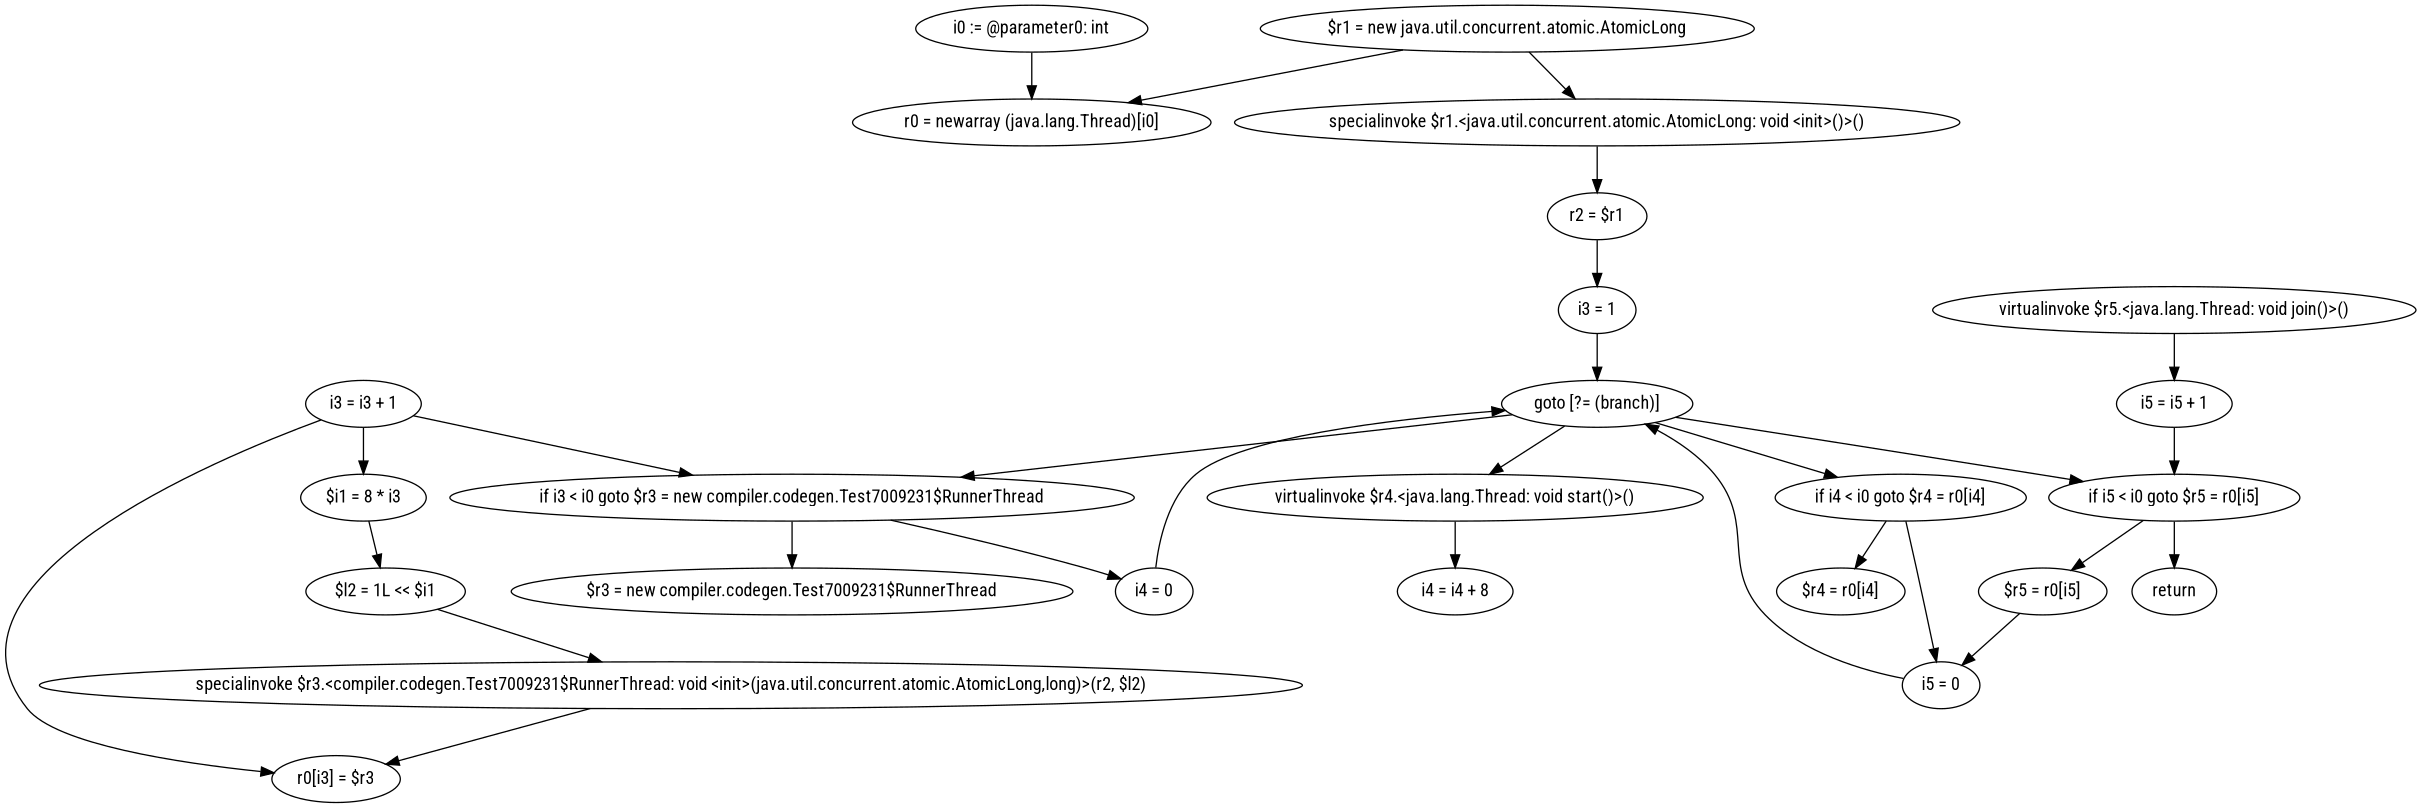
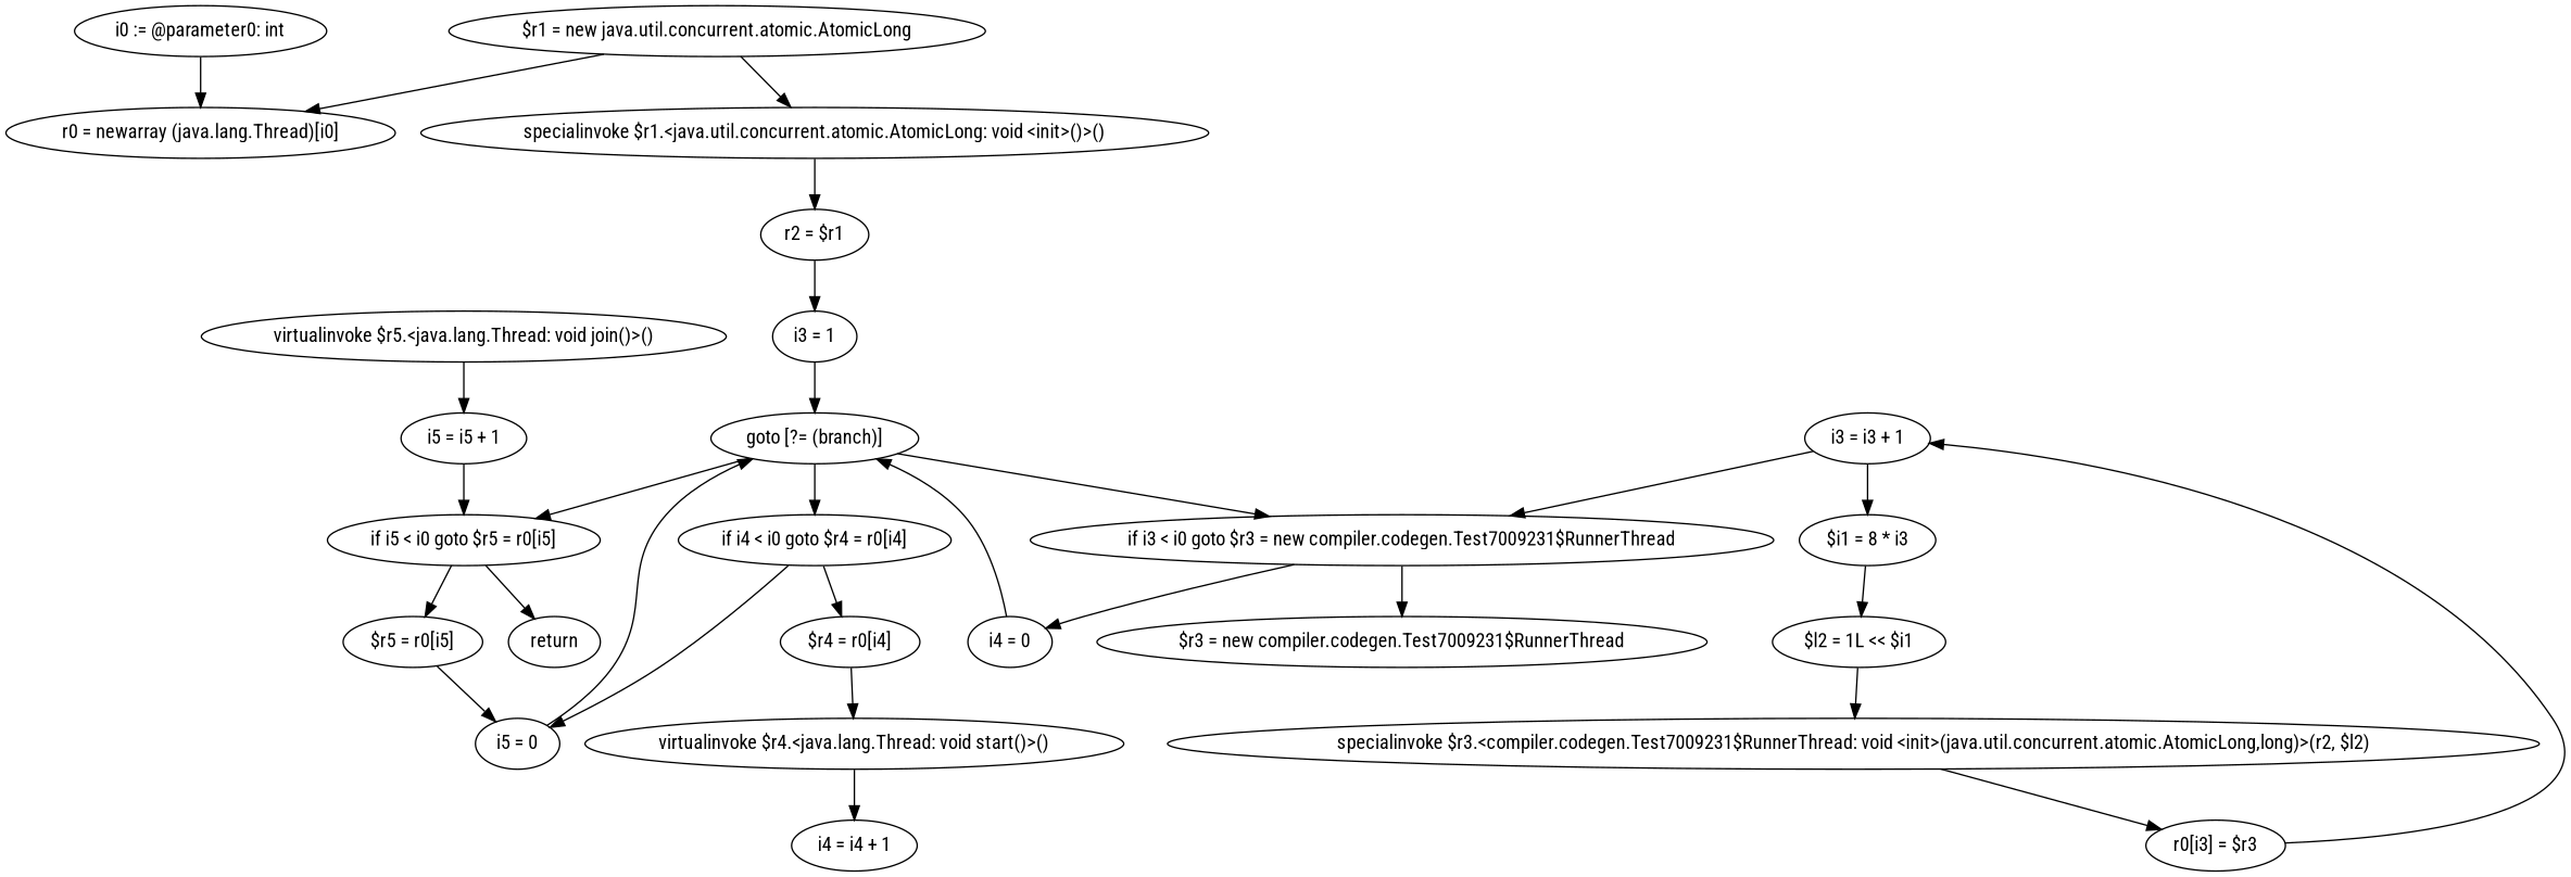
  digraph {
    fontname="Roboto Condensed"
    node [fontname="Roboto Condensed"]
    edge [fontname="Roboto Condensed"]
    "i0 := @parameter0: int"
    "r0 = newarray (java.lang.Thread)[i0]"
    "$r1 = new java.util.concurrent.atomic.AtomicLong"
    "specialinvoke $r1.<java.util.concurrent.atomic.AtomicLong: void <init>()>()"
    "r2 = $r1"
    n6 [label="i3 = 1"]
    "goto [?= (branch)]"
    "if i3 < i0 goto $r3 = new compiler.codegen.Test7009231$RunnerThread"
    "if i4 < i0 goto $r4 = r0[i4]"
    "if i5 < i0 goto $r5 = r0[i5]"
    "$r3 = new compiler.codegen.Test7009231$RunnerThread"
    "i4 = 0"
    "$r4 = r0[i4]"
    "i5 = 0"
    "$r5 = r0[i5]"
    return
    "$i1 = 8 * i3"
    "$l2 = 1L << $i1"
    "specialinvoke $r3.<compiler.codegen.Test7009231$RunnerThread: void <init>(java.util.concurrent.atomic.AtomicLong,long)>(r2, $l2)"
    "r0[i3] = $r3"
    "i3 = i3 + 1"
    "virtualinvoke $r4.<java.lang.Thread: void start()>()"
-   "i4 = i4 + 1" [label="i4 = i4 + 8"]
+   "i4 = i4 + 1"
    "virtualinvoke $r5.<java.lang.Thread: void join()>()"
    "i5 = i5 + 1"
    "i0 := @parameter0: int" -> "r0 = newarray (java.lang.Thread)[i0]"
    "$r1 = new java.util.concurrent.atomic.AtomicLong" -> "r0 = newarray (java.lang.Thread)[i0]"
    "$r1 = new java.util.concurrent.atomic.AtomicLong" -> "specialinvoke $r1.<java.util.concurrent.atomic.AtomicLong: void <init>()>()"
    "specialinvoke $r1.<java.util.concurrent.atomic.AtomicLong: void <init>()>()" -> "r2 = $r1"
    "r2 = $r1" -> n6
    n6 -> "goto [?= (branch)]"
    "goto [?= (branch)]" -> "if i3 < i0 goto $r3 = new compiler.codegen.Test7009231$RunnerThread"
    "goto [?= (branch)]" -> "if i4 < i0 goto $r4 = r0[i4]"
    "goto [?= (branch)]" -> "if i5 < i0 goto $r5 = r0[i5]"
    "if i3 < i0 goto $r3 = new compiler.codegen.Test7009231$RunnerThread" -> "$r3 = new compiler.codegen.Test7009231$RunnerThread"
    "if i3 < i0 goto $r3 = new compiler.codegen.Test7009231$RunnerThread" -> "i4 = 0"
    "if i4 < i0 goto $r4 = r0[i4]" -> "$r4 = r0[i4]"
    "if i4 < i0 goto $r4 = r0[i4]" -> "i5 = 0"
    "if i5 < i0 goto $r5 = r0[i5]" -> "$r5 = r0[i5]"
    "if i5 < i0 goto $r5 = r0[i5]" -> return
    "i4 = 0" -> "goto [?= (branch)]"
-   "goto [?= (branch)]" -> "virtualinvoke $r4.<java.lang.Thread: void start()>()"
+   "$r4 = r0[i4]" -> "virtualinvoke $r4.<java.lang.Thread: void start()>()"
    "i5 = 0" -> "goto [?= (branch)]"
    "$r5 = r0[i5]" -> "i5 = 0"
    "$i1 = 8 * i3" -> "$l2 = 1L << $i1"
    "$l2 = 1L << $i1" -> "specialinvoke $r3.<compiler.codegen.Test7009231$RunnerThread: void <init>(java.util.concurrent.atomic.AtomicLong,long)>(r2, $l2)"
    "specialinvoke $r3.<compiler.codegen.Test7009231$RunnerThread: void <init>(java.util.concurrent.atomic.AtomicLong,long)>(r2, $l2)" -> "r0[i3] = $r3"
-   "i3 = i3 + 1" -> "r0[i3] = $r3"
+   "r0[i3] = $r3" -> "i3 = i3 + 1"
    "i3 = i3 + 1" -> "if i3 < i0 goto $r3 = new compiler.codegen.Test7009231$RunnerThread"
    "i3 = i3 + 1" -> "$i1 = 8 * i3"
    "virtualinvoke $r4.<java.lang.Thread: void start()>()" -> "i4 = i4 + 1"
    "virtualinvoke $r5.<java.lang.Thread: void join()>()" -> "i5 = i5 + 1"
    "i5 = i5 + 1" -> "if i5 < i0 goto $r5 = r0[i5]"
  }
